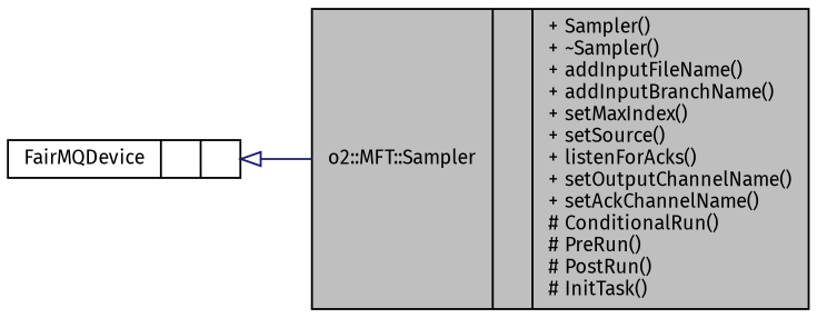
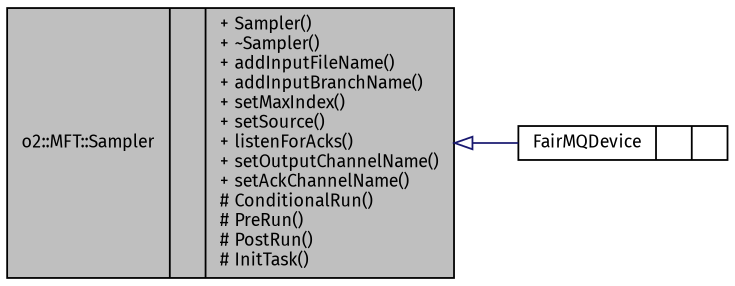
  digraph {
    rankdir=LR
    fontname="Fira Sans"
    node [color=black fontname="Fira Sans" fontsize=10 shape=record]
    n1 [fillcolor=grey75 fontcolor=black height=0.2 label="{o2::MFT::Sampler\n||+ Sampler()\l+ ~Sampler()\l+ addInputFileName()\l+ addInputBranchName()\l+ setMaxIndex()\l+ setSource()\l+ listenForAcks()\l+ setOutputChannelName()\l+ setAckChannelName()\l# ConditionalRun()\l# PreRun()\l# PostRun()\l# InitTask()\l}" style=filled width=0.4]
    n2 [height=0.2 label="{FairMQDevice\n||}" width=0.4]
-   n2 -> n1 [arrowtail=onormal color=midnightblue dir=back fontname="Fira Sans" fontsize=10 labelfontname=Helvetica labelfontsize=10 style=solid]
+   n1 -> n2 [arrowtail=onormal color=midnightblue dir=back fontname="Fira Sans" fontsize=10 labelfontname=Helvetica labelfontsize=10 style=solid]
  }
